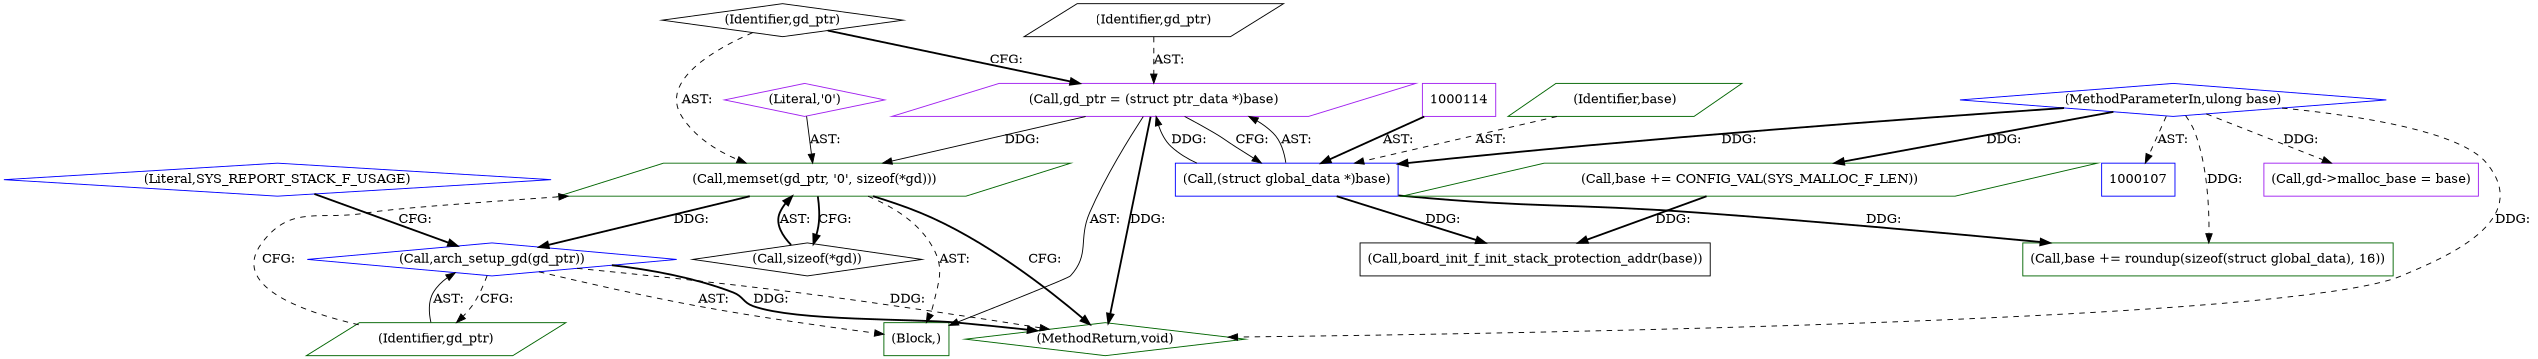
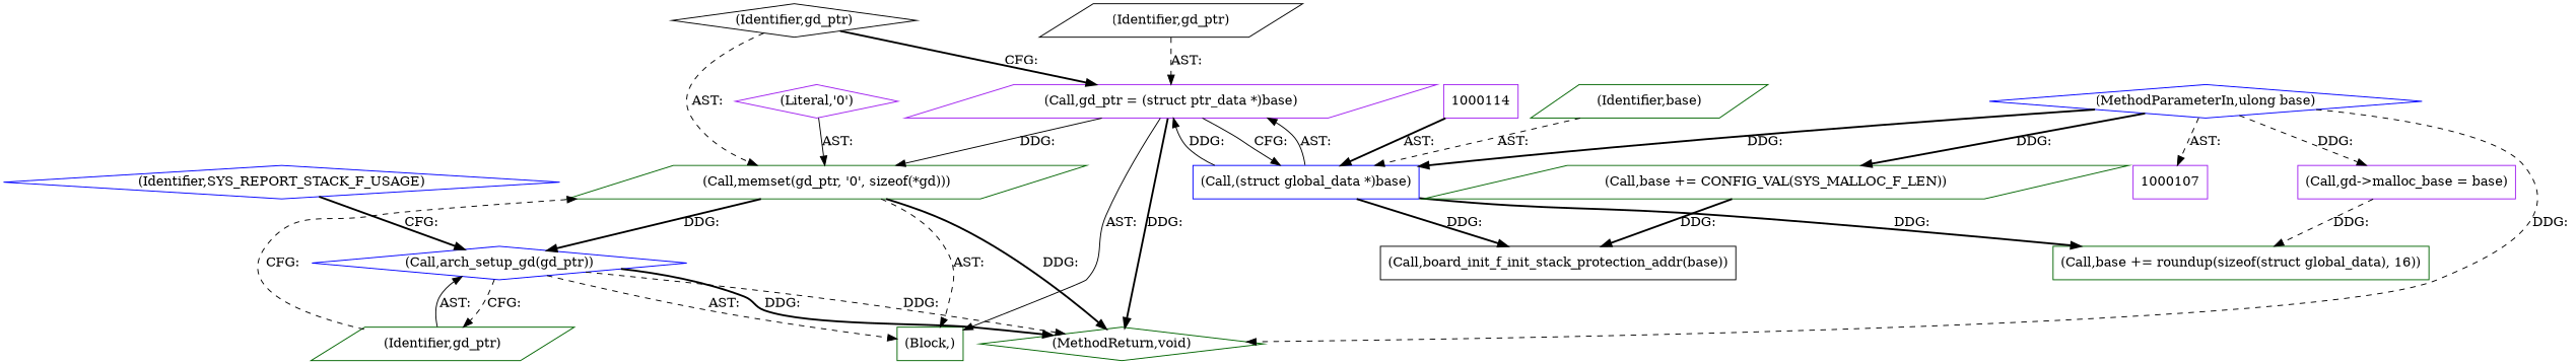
  digraph {
    node [color=darkgreen shape=diamond]
    edge [style=bold]
    n1 [label="(Call,memset(gd_ptr, '\0', sizeof(*gd)))" shape=parallelogram]
    n2 [color=blue label="(Call,arch_setup_gd(gd_ptr))"]
    n3 [label="(MethodReturn,void)"]
    n4 [label="(Block,)" shape=box]
-   n5 [color=black label="(Call,sizeof(*gd))"]
    n6 [label="(Identifier,gd_ptr)" shape=parallelogram]
    n7 [color=purple label="(Call,gd_ptr = (struct ptr_data *)base)" shape=parallelogram]
    n8 [color=blue label="(Call,(struct global_data *)base)" shape=box]
    n9 [label="(Call,base += roundup(sizeof(struct global_data), 16))" shape=box]
    n10 [color=black label="(Call,board_init_f_init_stack_protection_addr(base))" shape=box]
    n11 [label="(Identifier,base)" shape=parallelogram]
    n12 [color=blue label="(MethodParameterIn,ulong base)"]
    n13 [color=purple label="(Call,gd->malloc_base = base)" shape=box]
    n14 [label="(Call,base += CONFIG_VAL(SYS_MALLOC_F_LEN))" shape=parallelogram]
-   1000107 [color=blue shape=box]
+   1000107 [color=purple shape=box]
    n16 [color=purple label="(Literal,'\0')"]
    n17 [color=black label="(Identifier,gd_ptr)"]
-   n18 [color=blue label="(Literal,SYS_REPORT_STACK_F_USAGE)"]
+   n18 [color=blue label="(Identifier,SYS_REPORT_STACK_F_USAGE)"]
    n19 [color=black label="(Identifier,gd_ptr)" shape=parallelogram]
    1000114 [color=purple shape=box]
    n1 -> n2 [label="DDG: "]
-   n1 -> n3 [label="CFG: "]
+   n1 -> n3 [label="DDG: "]
    n1 -> n4 [label="AST: " style=dashed]
-   n1 -> n5 [label="CFG: "]
    n2 -> n3 [label="DDG: " style=dashed]
    n2 -> n3 [label="DDG: "]
    n2 -> n4 [label="AST: " style=dashed]
    n2 -> n6 [label="CFG: " style=dashed]
-   n5 -> n1 [label="AST: "]
    n6 -> n1 [label="CFG: " style=dashed]
    n6 -> n2 [label="AST: " style=solid]
    n7 -> n1 [label="DDG: " style=solid]
    n7 -> n3 [label="DDG: "]
    n7 -> n4 [label="AST: " style=solid]
    n7 -> n8 [label="CFG: " style=solid]
    n8 -> n7 [label="AST: " style=solid]
    n8 -> n7 [label="DDG: " style=solid]
    n8 -> n9 [label="DDG: "]
    n8 -> n10 [label="DDG: "]
    n11 -> n8 [label="AST: " style=dashed]
    n12 -> n3 [label="DDG: " style=dashed]
    n12 -> n8 [label="DDG: "]
-   n12 -> n9 [label="DDG: " style=dashed]
+   n13 -> n9 [label="DDG: " style=dashed]
    n12 -> n13 [label="DDG: " style=dashed]
    n12 -> n14 [label="DDG: "]
    n12 -> 1000107 [label="AST: " style=dashed]
    n14 -> n10 [label="DDG: "]
    n16 -> n1 [label="AST: " style=solid]
    n17 -> n1 [label="AST: " style=dashed]
    n17 -> n7 [label="CFG: "]
    n18 -> n2 [label="CFG: "]
    n19 -> n7 [label="AST: " style=dashed]
    1000114 -> n8 [label="AST: "]
  }
